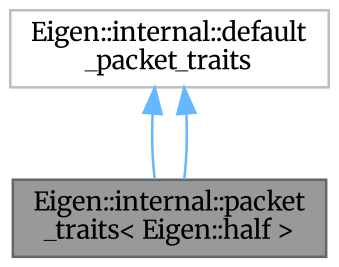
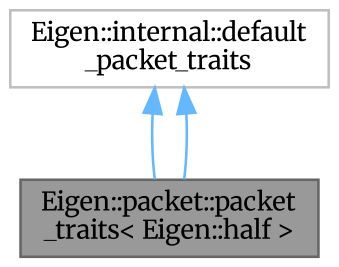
  digraph {
    fontname=Merriweather
    node [fontname=Merriweather fontsize=10 shape=box style=filled]
    edge [color=steelblue1 dir=back fontname=Merriweather fontsize=10 labelfontname=Helvetica labelfontsize=10 style=solid]
-   n1 [color=gray40 fillcolor=grey60 fontcolor=black height=0.2 label="Eigen::internal::packet\l_traits\< Eigen::half \>" width=0.4]
+   n1 [color=gray40 fillcolor=grey60 fontcolor=black height=0.2 label="Eigen::packet::packet\l_traits\< Eigen::half \>" width=0.4]
    n2 [color=grey75 fillcolor=white height=0.2 label="Eigen::internal::default\l_packet_traits" width=0.4]
    n2 -> n1
    n2 -> n1
  }
